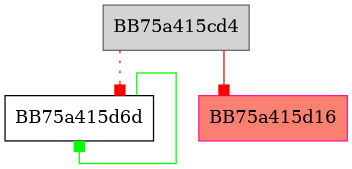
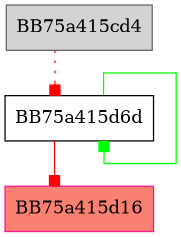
  digraph {
    splines=ortho
    node [shape=box style=filled]
    edge [arrowhead=box color=red style=solid]
    BB75a415cd4 [color=gray40 fillcolor=lightgrey]
    n2 [color=black fillcolor=white label=BB75a415d6d]
    BB75a415d16 [color=deeppink fillcolor=salmon]
    BB75a415cd4 -> n2 [style=dotted]
    n2 -> n2 [color=green]
-   BB75a415cd4 -> BB75a415d16
+   n2 -> BB75a415d16
  }
